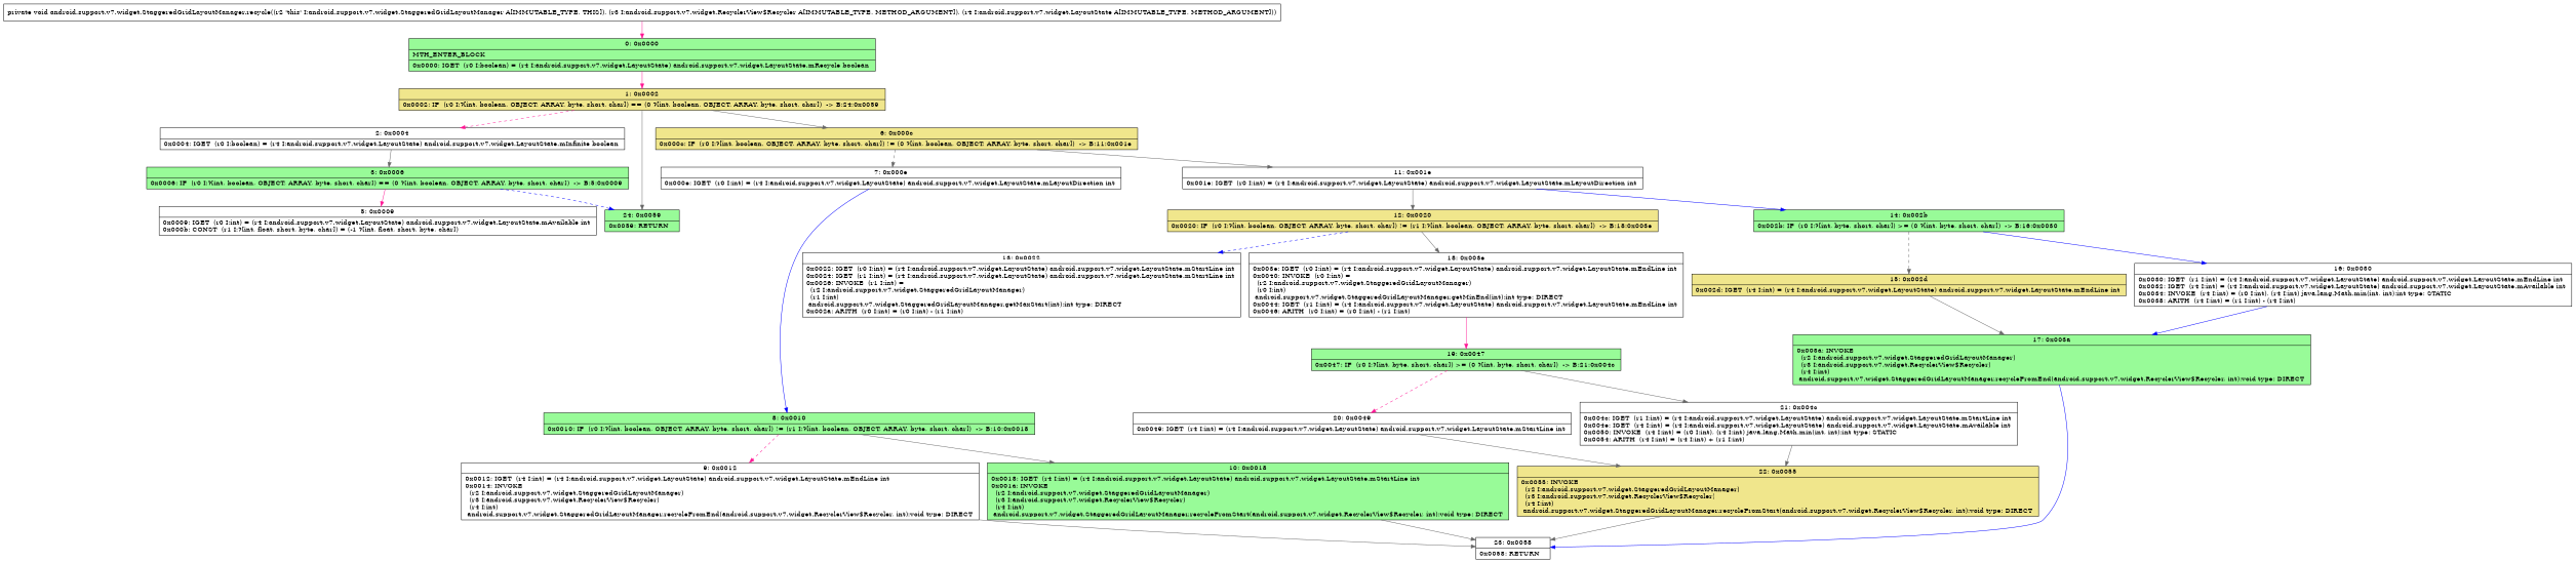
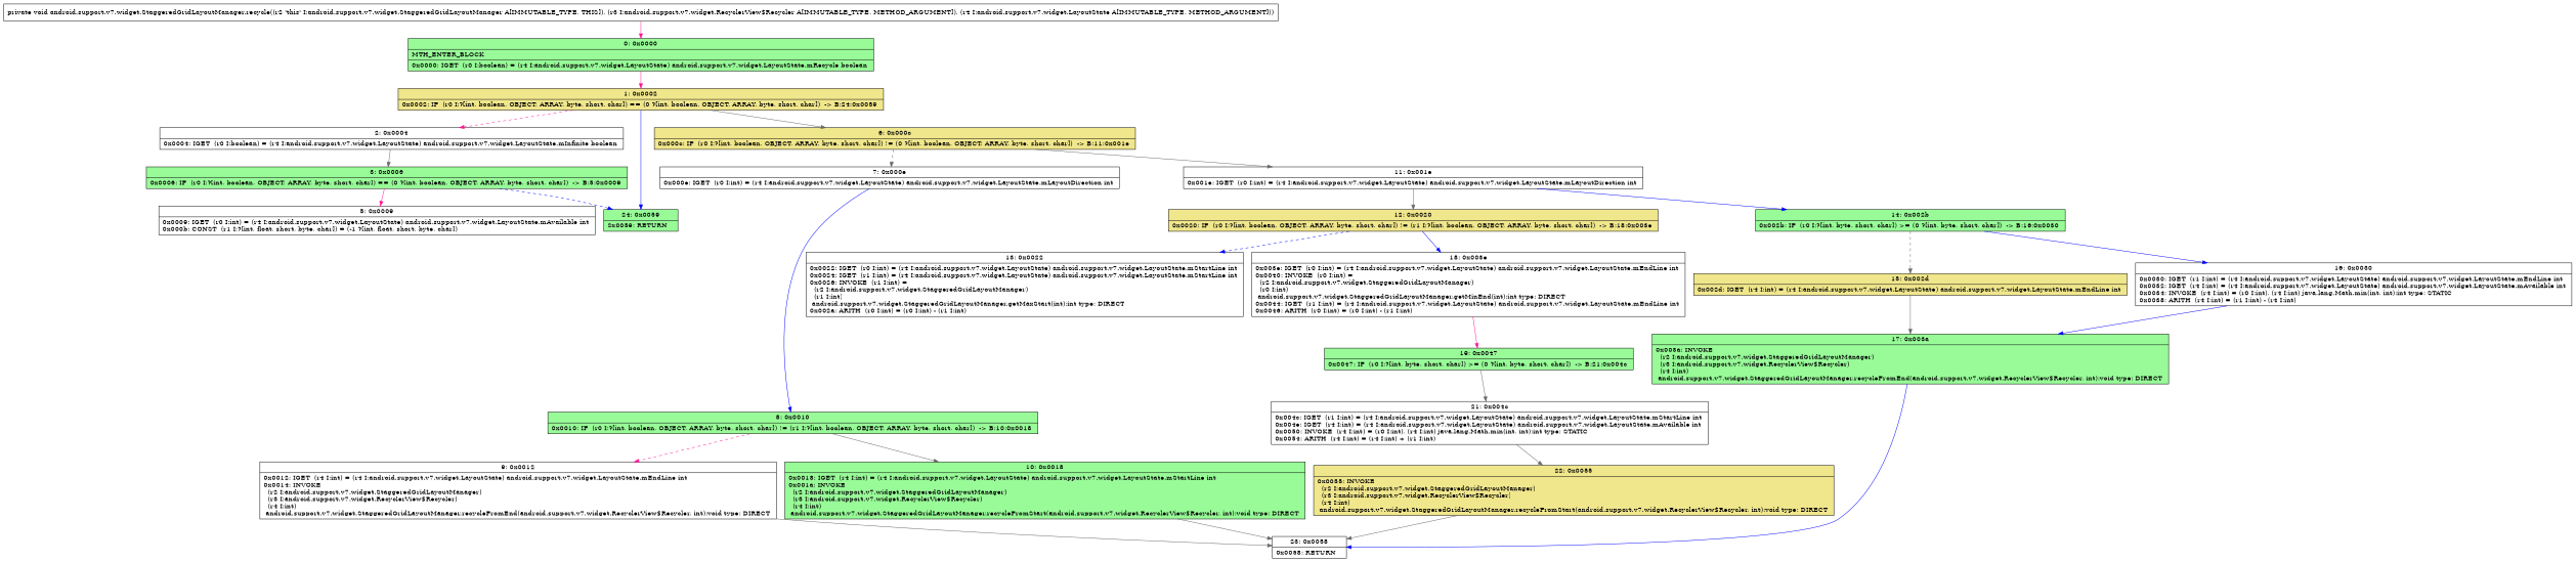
  digraph {
    node [fillcolor=white shape=record style=filled]
    edge [color=gray40]
    n1 [fillcolor=palegreen label="{0\:\ 0x0000|MTH_ENTER_BLOCK\l|0x0000: IGET  (r0 I:boolean) = (r4 I:android.support.v7.widget.LayoutState) android.support.v7.widget.LayoutState.mRecycle boolean \l}"]
    n2 [fillcolor=khaki label="{1\:\ 0x0002|0x0002: IF  (r0 I:?[int, boolean, OBJECT, ARRAY, byte, short, char]) == (0 ?[int, boolean, OBJECT, ARRAY, byte, short, char])  \-\> B:24:0x0059 \l}"]
    n3 [label="{2\:\ 0x0004|0x0004: IGET  (r0 I:boolean) = (r4 I:android.support.v7.widget.LayoutState) android.support.v7.widget.LayoutState.mInfinite boolean \l}"]
-   n4 [fillcolor=palegreen label="{24\:\ 0x0059|0x0059: RETURN   \l}"]
+   n4 [fillcolor=palegreen label="{24\:\ 0x0059|2x0059: RETURN   \l}"]
    n5 [fillcolor=khaki label="{6\:\ 0x000c|0x000c: IF  (r0 I:?[int, boolean, OBJECT, ARRAY, byte, short, char]) != (0 ?[int, boolean, OBJECT, ARRAY, byte, short, char])  \-\> B:11:0x001e \l}"]
    n6 [fillcolor=palegreen label="{3\:\ 0x0006|0x0006: IF  (r0 I:?[int, boolean, OBJECT, ARRAY, byte, short, char]) == (0 ?[int, boolean, OBJECT, ARRAY, byte, short, char])  \-\> B:5:0x0009 \l}"]
    n7 [label="{5\:\ 0x0009|0x0009: IGET  (r0 I:int) = (r4 I:android.support.v7.widget.LayoutState) android.support.v7.widget.LayoutState.mAvailable int \l0x000b: CONST  (r1 I:?[int, float, short, byte, char]) = (\-1 ?[int, float, short, byte, char]) \l}"]
    n8 [label="{7\:\ 0x000e|0x000e: IGET  (r0 I:int) = (r4 I:android.support.v7.widget.LayoutState) android.support.v7.widget.LayoutState.mLayoutDirection int \l}"]
    n9 [label="{11\:\ 0x001e|0x001e: IGET  (r0 I:int) = (r4 I:android.support.v7.widget.LayoutState) android.support.v7.widget.LayoutState.mLayoutDirection int \l}"]
    n10 [fillcolor=palegreen label="{8\:\ 0x0010|0x0010: IF  (r0 I:?[int, boolean, OBJECT, ARRAY, byte, short, char]) != (r1 I:?[int, boolean, OBJECT, ARRAY, byte, short, char])  \-\> B:10:0x0018 \l}"]
    n11 [fillcolor=khaki label="{12\:\ 0x0020|0x0020: IF  (r0 I:?[int, boolean, OBJECT, ARRAY, byte, short, char]) != (r1 I:?[int, boolean, OBJECT, ARRAY, byte, short, char])  \-\> B:18:0x003e \l}"]
    n12 [fillcolor=palegreen label="{14\:\ 0x002b|0x002b: IF  (r0 I:?[int, byte, short, char]) \>= (0 ?[int, byte, short, char])  \-\> B:16:0x0030 \l}"]
    n13 [label="{9\:\ 0x0012|0x0012: IGET  (r4 I:int) = (r4 I:android.support.v7.widget.LayoutState) android.support.v7.widget.LayoutState.mEndLine int \l0x0014: INVOKE  \l  (r2 I:android.support.v7.widget.StaggeredGridLayoutManager)\l  (r3 I:android.support.v7.widget.RecyclerView$Recycler)\l  (r4 I:int)\l android.support.v7.widget.StaggeredGridLayoutManager.recycleFromEnd(android.support.v7.widget.RecyclerView$Recycler, int):void type: DIRECT \l}"]
    n14 [fillcolor=palegreen label="{10\:\ 0x0018|0x0018: IGET  (r4 I:int) = (r4 I:android.support.v7.widget.LayoutState) android.support.v7.widget.LayoutState.mStartLine int \l0x001a: INVOKE  \l  (r2 I:android.support.v7.widget.StaggeredGridLayoutManager)\l  (r3 I:android.support.v7.widget.RecyclerView$Recycler)\l  (r4 I:int)\l android.support.v7.widget.StaggeredGridLayoutManager.recycleFromStart(android.support.v7.widget.RecyclerView$Recycler, int):void type: DIRECT \l}"]
    n15 [label="{23\:\ 0x0058|0x0058: RETURN   \l}"]
    n16 [label="{13\:\ 0x0022|0x0022: IGET  (r0 I:int) = (r4 I:android.support.v7.widget.LayoutState) android.support.v7.widget.LayoutState.mStartLine int \l0x0024: IGET  (r1 I:int) = (r4 I:android.support.v7.widget.LayoutState) android.support.v7.widget.LayoutState.mStartLine int \l0x0026: INVOKE  (r1 I:int) = \l  (r2 I:android.support.v7.widget.StaggeredGridLayoutManager)\l  (r1 I:int)\l android.support.v7.widget.StaggeredGridLayoutManager.getMaxStart(int):int type: DIRECT \l0x002a: ARITH  (r0 I:int) = (r0 I:int) \- (r1 I:int) \l}"]
    n17 [label="{18\:\ 0x003e|0x003e: IGET  (r0 I:int) = (r4 I:android.support.v7.widget.LayoutState) android.support.v7.widget.LayoutState.mEndLine int \l0x0040: INVOKE  (r0 I:int) = \l  (r2 I:android.support.v7.widget.StaggeredGridLayoutManager)\l  (r0 I:int)\l android.support.v7.widget.StaggeredGridLayoutManager.getMinEnd(int):int type: DIRECT \l0x0044: IGET  (r1 I:int) = (r4 I:android.support.v7.widget.LayoutState) android.support.v7.widget.LayoutState.mEndLine int \l0x0046: ARITH  (r0 I:int) = (r0 I:int) \- (r1 I:int) \l}"]
    n18 [fillcolor=palegreen label="{19\:\ 0x0047|0x0047: IF  (r0 I:?[int, byte, short, char]) \>= (0 ?[int, byte, short, char])  \-\> B:21:0x004c \l}"]
    n19 [fillcolor=khaki label="{15\:\ 0x002d|0x002d: IGET  (r4 I:int) = (r4 I:android.support.v7.widget.LayoutState) android.support.v7.widget.LayoutState.mEndLine int \l}"]
    n20 [label="{16\:\ 0x0030|0x0030: IGET  (r1 I:int) = (r4 I:android.support.v7.widget.LayoutState) android.support.v7.widget.LayoutState.mEndLine int \l0x0032: IGET  (r4 I:int) = (r4 I:android.support.v7.widget.LayoutState) android.support.v7.widget.LayoutState.mAvailable int \l0x0034: INVOKE  (r4 I:int) = (r0 I:int), (r4 I:int) java.lang.Math.min(int, int):int type: STATIC \l0x0038: ARITH  (r4 I:int) = (r1 I:int) \- (r4 I:int) \l}"]
    n21 [fillcolor=palegreen label="{17\:\ 0x003a|0x003a: INVOKE  \l  (r2 I:android.support.v7.widget.StaggeredGridLayoutManager)\l  (r3 I:android.support.v7.widget.RecyclerView$Recycler)\l  (r4 I:int)\l android.support.v7.widget.StaggeredGridLayoutManager.recycleFromEnd(android.support.v7.widget.RecyclerView$Recycler, int):void type: DIRECT \l}"]
-   n22 [label="{20\:\ 0x0049|0x0049: IGET  (r4 I:int) = (r4 I:android.support.v7.widget.LayoutState) android.support.v7.widget.LayoutState.mStartLine int \l}"]
    n23 [label="{21\:\ 0x004c|0x004c: IGET  (r1 I:int) = (r4 I:android.support.v7.widget.LayoutState) android.support.v7.widget.LayoutState.mStartLine int \l0x004e: IGET  (r4 I:int) = (r4 I:android.support.v7.widget.LayoutState) android.support.v7.widget.LayoutState.mAvailable int \l0x0050: INVOKE  (r4 I:int) = (r0 I:int), (r4 I:int) java.lang.Math.min(int, int):int type: STATIC \l0x0054: ARITH  (r4 I:int) = (r4 I:int) + (r1 I:int) \l}"]
    n24 [fillcolor=khaki label="{22\:\ 0x0055|0x0055: INVOKE  \l  (r2 I:android.support.v7.widget.StaggeredGridLayoutManager)\l  (r3 I:android.support.v7.widget.RecyclerView$Recycler)\l  (r4 I:int)\l android.support.v7.widget.StaggeredGridLayoutManager.recycleFromStart(android.support.v7.widget.RecyclerView$Recycler, int):void type: DIRECT \l}"]
    n25 [label="{private void android.support.v7.widget.StaggeredGridLayoutManager.recycle((r2 'this' I:android.support.v7.widget.StaggeredGridLayoutManager A[IMMUTABLE_TYPE, THIS]), (r3 I:android.support.v7.widget.RecyclerView$Recycler A[IMMUTABLE_TYPE, METHOD_ARGUMENT]), (r4 I:android.support.v7.widget.LayoutState A[IMMUTABLE_TYPE, METHOD_ARGUMENT])) }"]
    n1 -> n2 [color=deeppink]
    n2 -> n3 [color=deeppink style=dashed]
-   n2 -> n4
+   n2 -> n4 [color=blue]
    n2 -> n5
    n3 -> n6
    n5 -> n8 [style=dashed]
    n5 -> n9
    n6 -> n4 [color=blue style=dashed]
    n6 -> n7 [color=deeppink]
    n8 -> n10 [color=blue]
    n9 -> n11
    n9 -> n12 [color=blue]
    n10 -> n13 [color=deeppink style=dashed]
    n10 -> n14
    n11 -> n16 [color=blue style=dashed]
-   n11 -> n17
+   n11 -> n17 [color=blue]
    n12 -> n19 [style=dashed]
    n12 -> n20 [color=blue]
    n13 -> n15
    n14 -> n15
    n17 -> n18 [color=deeppink]
-   n18 -> n22 [color=deeppink style=dashed]
    n18 -> n23
    n19 -> n21
    n20 -> n21 [color=blue]
    n21 -> n15 [color=blue]
-   n22 -> n24
    n23 -> n24
    n24 -> n15
    n25 -> n1 [color=deeppink]
  }
